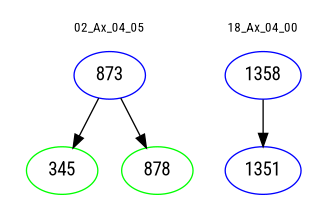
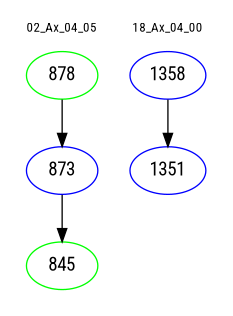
  digraph {
    fontname="Roboto Condensed"
    node [color=blue fontname="Roboto Condensed"]
    edge [color=black fontname="Roboto Condensed"]
    n1 [label=873]
-   n2 [color=green label=345]
+   n2 [color=green label=845]
    n3 [color=green label=878]
    n4 [label=1358]
    n5 [label=1351]
    subgraph cluster_1 {
      color=white
      fontsize=10
      label="02_Ax_04_05"
      n1
      n2
      n3
    }
    subgraph cluster_2 {
      color=white
      fontsize=10
      label="18_Ax_04_00"
      n4
      n5
    }
    n1 -> n2
-   n1 -> n3
+   n3 -> n1
    n4 -> n5
  }
